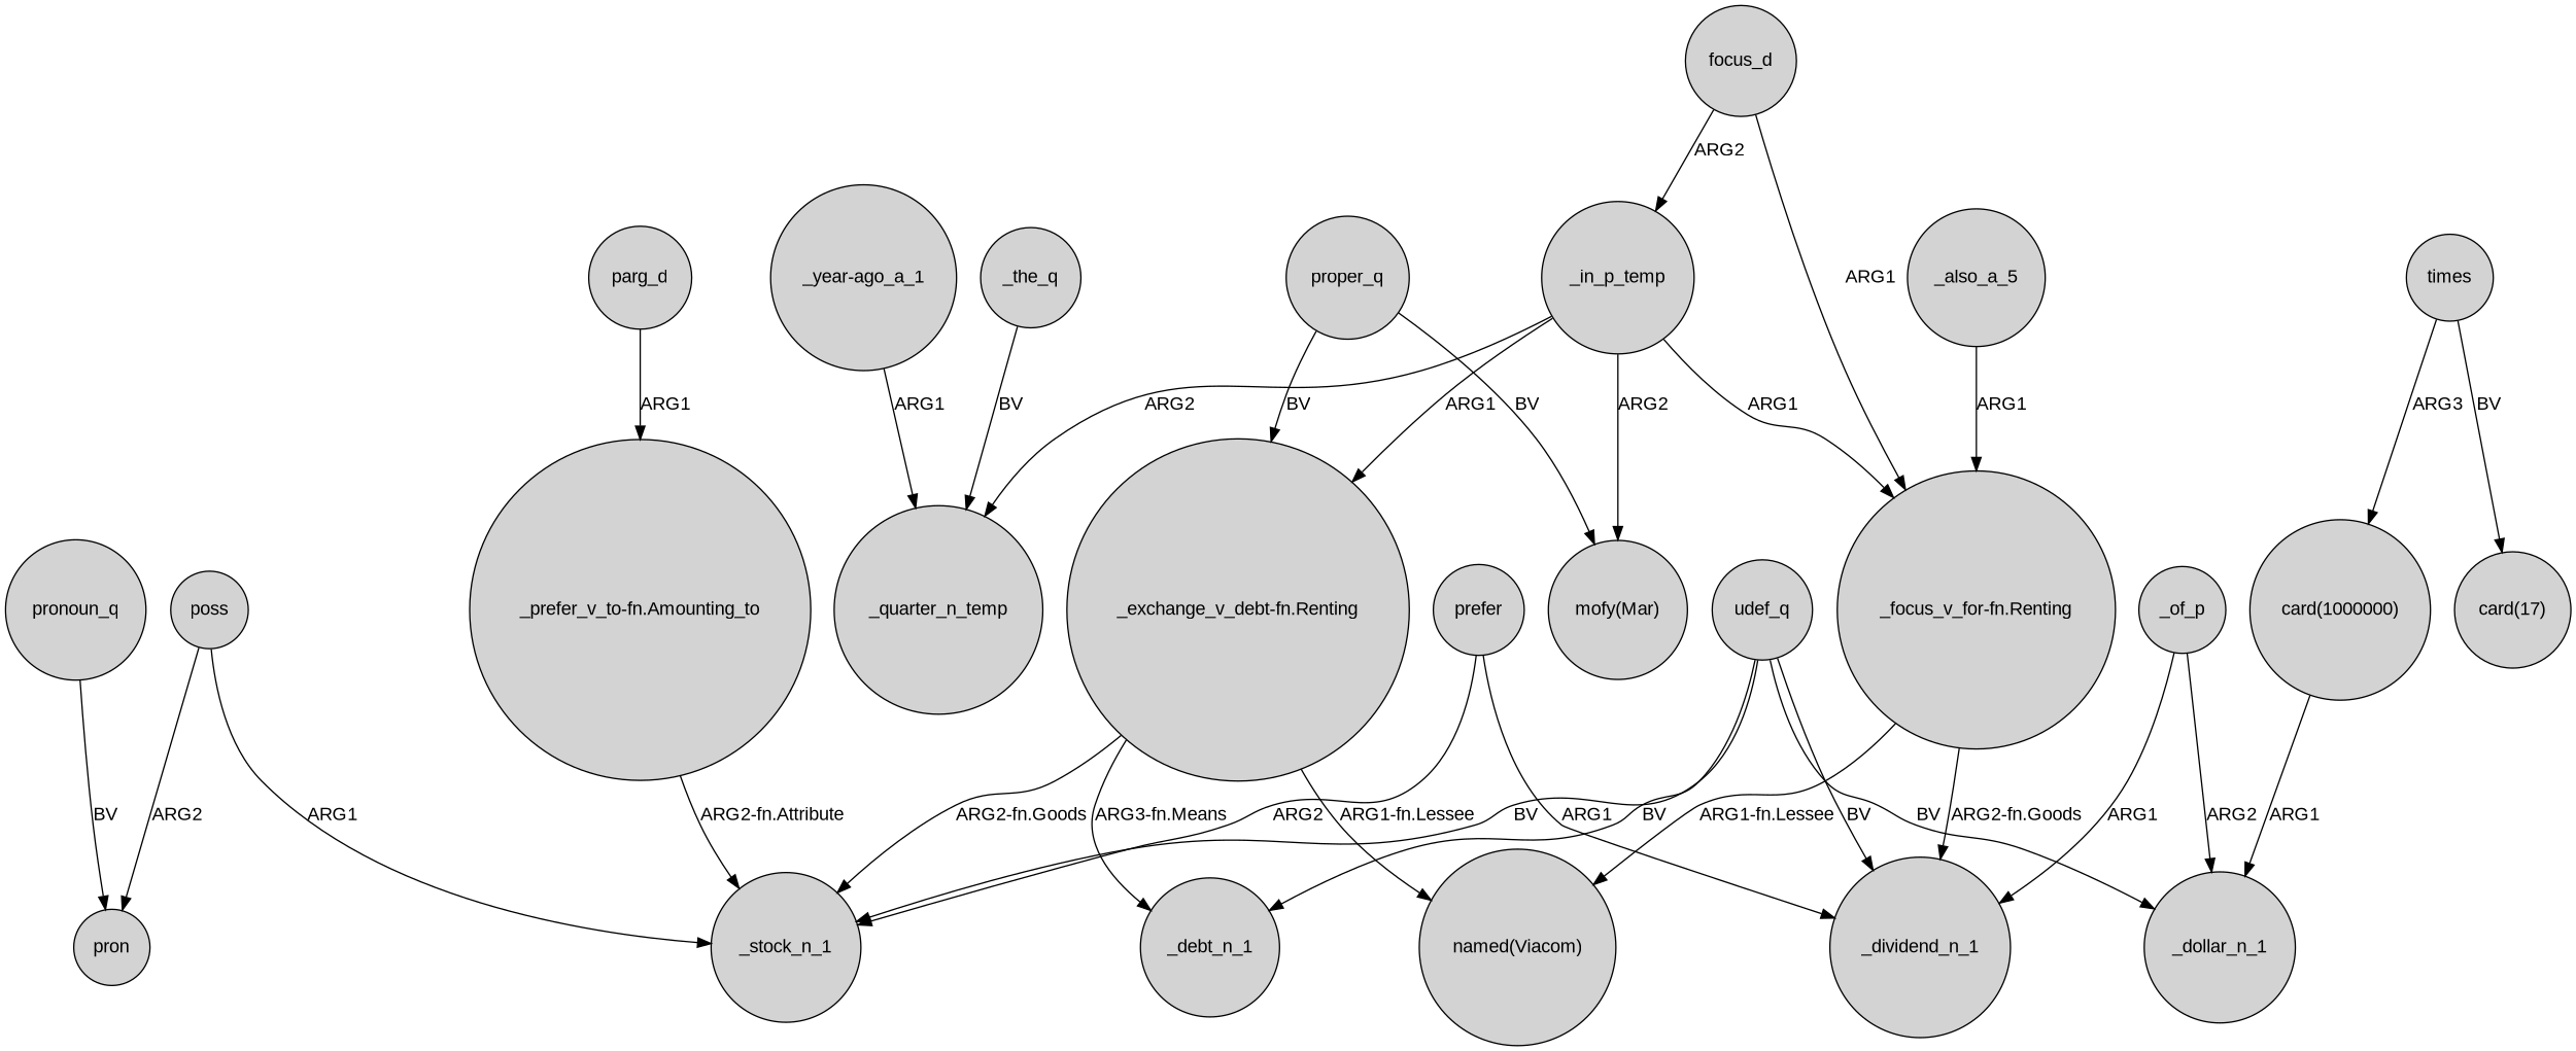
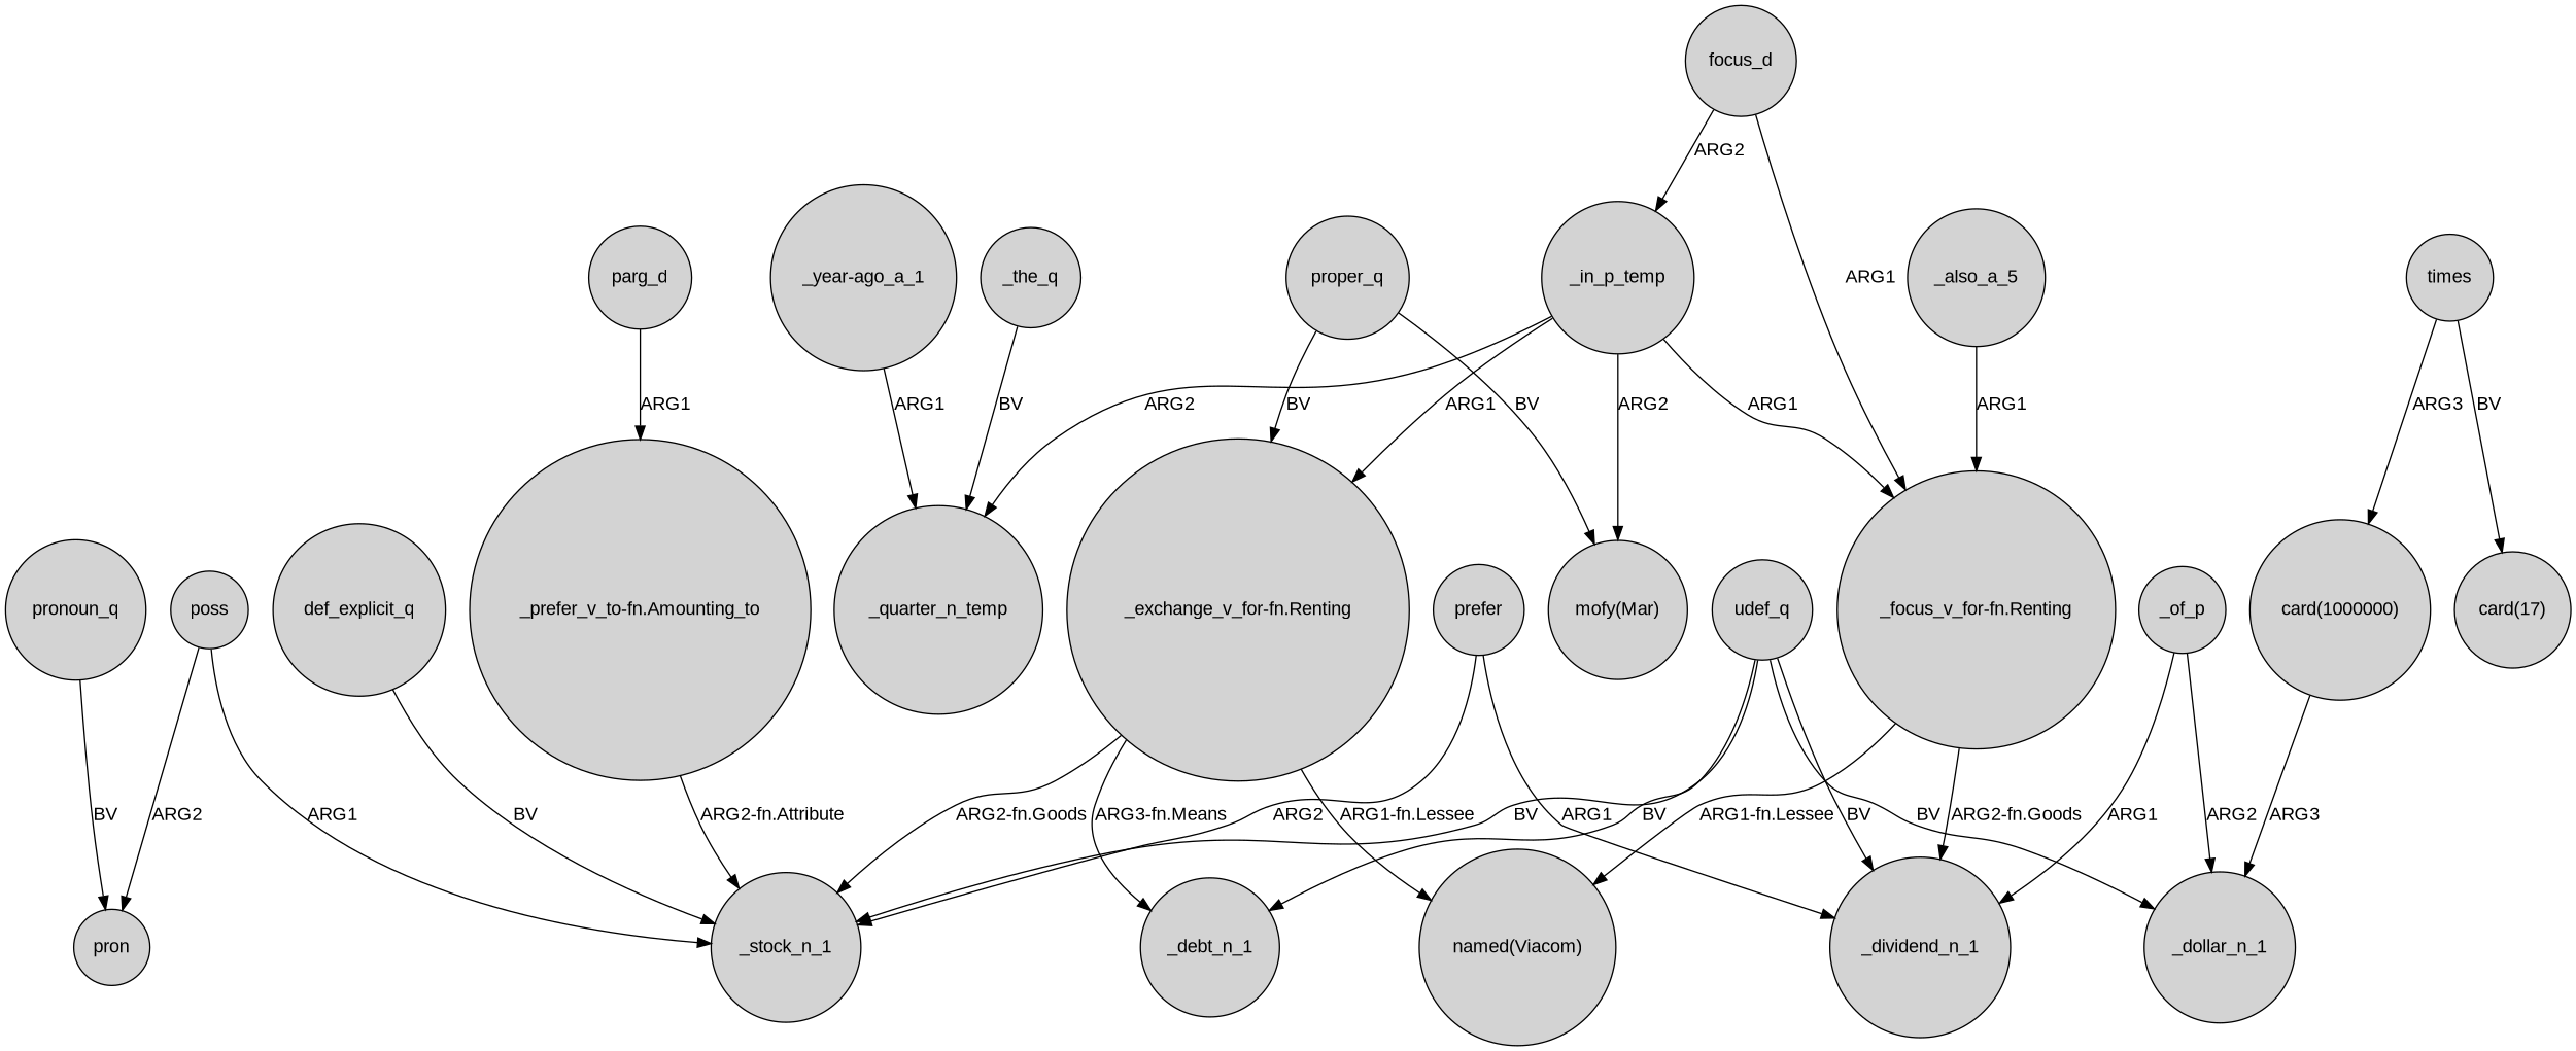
  digraph {
    fontname="Liberation Sans"
    node [fontname="Liberation Sans" shape=circle style=filled]
    edge [fontname="Liberation Sans"]
    udef_q
    _dividend_n_1
    _stock_n_1
    _debt_n_1
    _dollar_n_1
    _in_p_temp
    _quarter_n_temp
-   "_exchange_v_for-fn.Renting" [label="_exchange_v_debt-fn.Renting"]
+   "_exchange_v_for-fn.Renting"
    n9 [label="_focus_v_for-fn.Renting"]
    "mofy(Mar)"
    "named(Viacom)"
    n12 [label=prefer]
    _of_p
    _the_q
    times
    "card(1000000)"
    "card(17)"
+   def_explicit_q
    parg_d
    "_prefer_v_to-fn.Amounting_to"
    pronoun_q
    pron
    poss
    n24 [label=_also_a_5]
    focus_d
    proper_q
    "_year-ago_a_1"
    udef_q -> _dividend_n_1 [label=BV]
    udef_q -> _stock_n_1 [label=BV]
    udef_q -> _debt_n_1 [label=BV]
    udef_q -> _dollar_n_1 [label=BV]
    _in_p_temp -> _quarter_n_temp [label=ARG2]
    _in_p_temp -> "_exchange_v_for-fn.Renting" [label=ARG1]
    _in_p_temp -> n9 [label=ARG1]
    _in_p_temp -> "mofy(Mar)" [label=ARG2]
    "_exchange_v_for-fn.Renting" -> _stock_n_1 [label="ARG2-fn.Goods"]
    "_exchange_v_for-fn.Renting" -> _debt_n_1 [label="ARG3-fn.Means"]
    "_exchange_v_for-fn.Renting" -> "named(Viacom)" [label="ARG1-fn.Lessee"]
    n9 -> _dividend_n_1 [label="ARG2-fn.Goods"]
    n9 -> "named(Viacom)" [label="ARG1-fn.Lessee"]
    n12 -> _dividend_n_1 [label=ARG1]
    n12 -> _stock_n_1 [label=ARG2]
    _of_p -> _dividend_n_1 [label=ARG1]
    _of_p -> _dollar_n_1 [label=ARG2]
    _the_q -> _quarter_n_temp [label=BV]
    times -> "card(1000000)" [label=ARG3]
    times -> "card(17)" [label=BV]
-   "card(1000000)" -> _dollar_n_1 [label=ARG1]
+   "card(1000000)" -> _dollar_n_1 [label=ARG3]
+   def_explicit_q -> _stock_n_1 [label=BV]
    parg_d -> "_prefer_v_to-fn.Amounting_to" [label=ARG1]
    "_prefer_v_to-fn.Amounting_to" -> _stock_n_1 [label="ARG2-fn.Attribute"]
    pronoun_q -> pron [label=BV]
    poss -> _stock_n_1 [label=ARG1]
    poss -> pron [label=ARG2]
    n24 -> n9 [label=ARG1]
    focus_d -> _in_p_temp [label=ARG2]
    focus_d -> n9 [label=ARG1]
    proper_q -> "_exchange_v_for-fn.Renting" [label=BV]
    proper_q -> "mofy(Mar)" [label=BV]
    "_year-ago_a_1" -> _quarter_n_temp [label=ARG1]
  }
